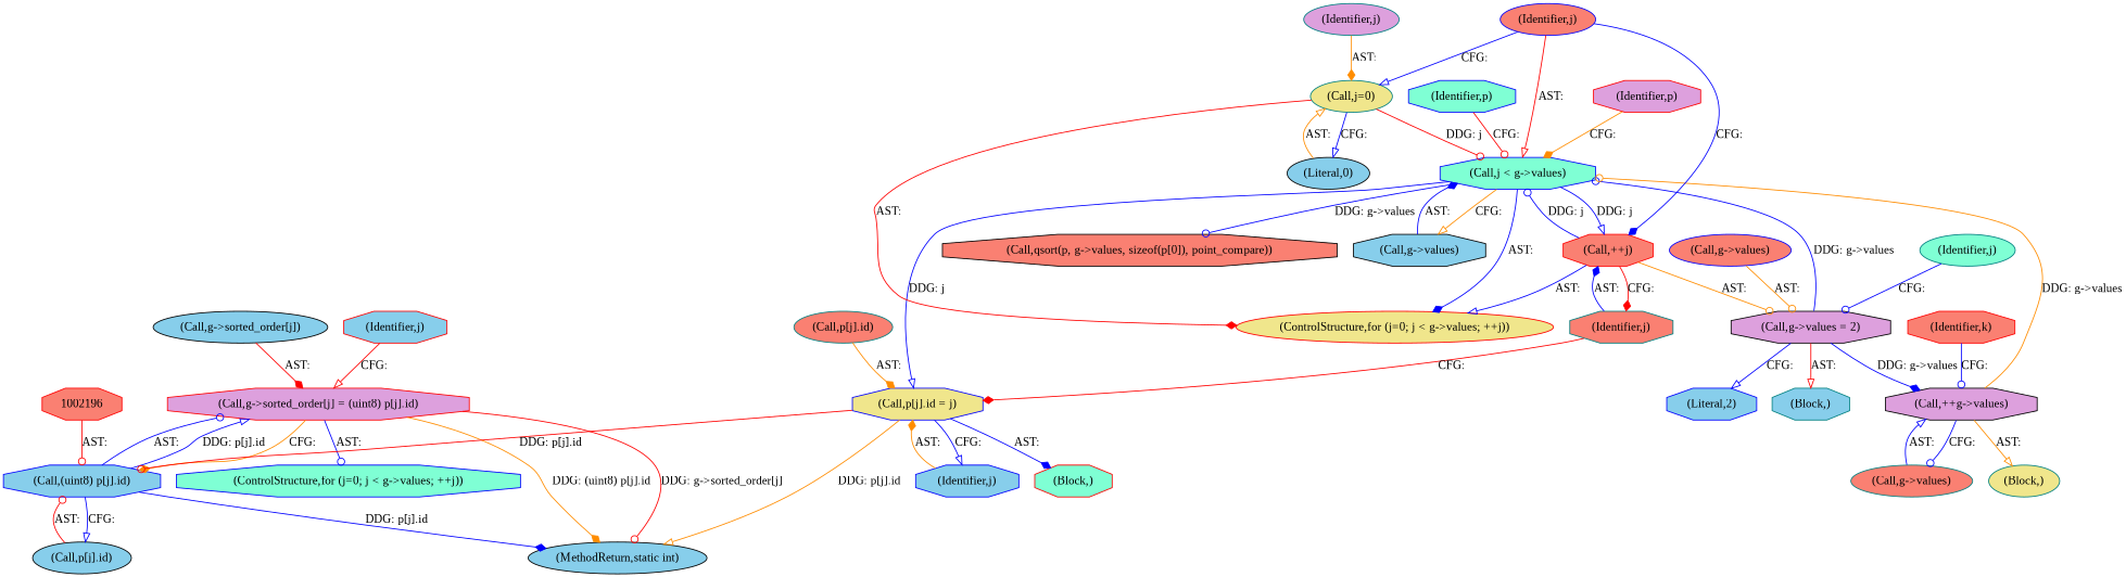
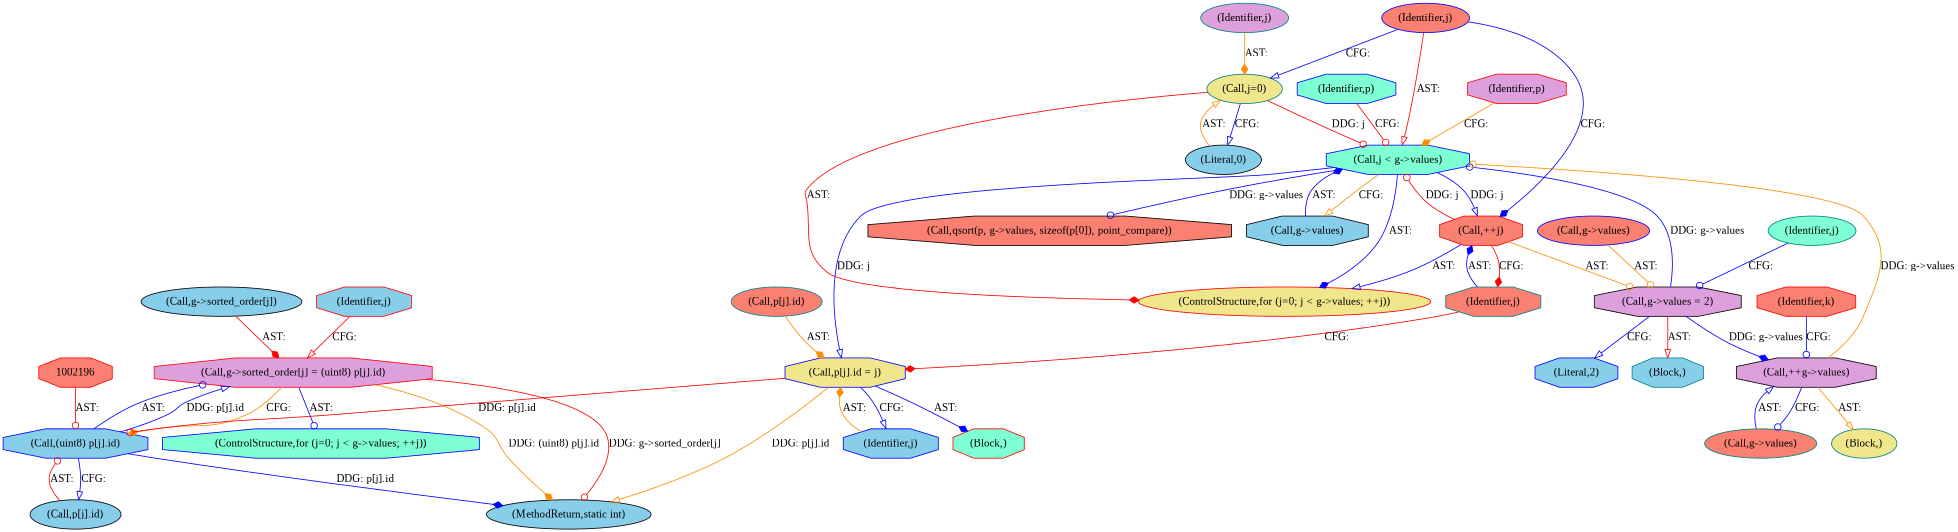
  digraph {
    fontname="Liberation Serif"
    node [color=blue fillcolor=skyblue fontname="Liberation Serif" shape=octagon style=filled]
    edge [arrowhead=diamond color=blue fontname="Liberation Serif"]
    n1 [color=red fillcolor=plum label="(Call,g->sorted_order[j] = (uint8) p[j].id)"]
    n2 [label="(Call,(uint8) p[j].id)"]
    n3 [color=black label="(MethodReturn,static int)" shape=ellipse]
    n4 [fillcolor=aquamarine label="(ControlStructure,for (j=0; j < g->values; ++j))"]
    n5 [color=black label="(Call,p[j].id)" shape=ellipse]
    n6 [fillcolor=khaki label="(Call,p[j].id = j)"]
    n7 [label="(Identifier,j)"]
    n8 [color=red fillcolor=aquamarine label="(Block,)"]
    n9 [fillcolor=aquamarine label="(Call,j < g->values)"]
    n10 [color=red fillcolor=salmon label="(Call,++j)"]
    n11 [color=black fillcolor=salmon label="(Call,qsort(p, g->values, sizeof(p[0]), point_compare))"]
    n12 [color=black label="(Call,g->values)"]
    n13 [color=red fillcolor=khaki label="(ControlStructure,for (j=0; j < g->values; ++j))" shape=ellipse]
    n14 [color=teal fillcolor=salmon label="(Identifier,j)"]
    n15 [color=black fillcolor=plum label="(Call,g->values = 2)"]
    n16 [color=teal fillcolor=khaki label="(Call,j=0)" shape=ellipse]
    n17 [color=black label="(Literal,0)" shape=ellipse]
    n18 [color=black fillcolor=plum label="(Call,++g->values)"]
    n19 [label="(Literal,2)"]
    n20 [color=teal label="(Block,)"]
    n21 [color=teal fillcolor=salmon label="(Call,g->values)" shape=ellipse]
    n22 [color=teal fillcolor=khaki label="(Block,)" shape=ellipse]
    n23 [color=black label="(Call,g->sorted_order[j])" shape=ellipse]
    n24 [color=teal fillcolor=plum label="(Identifier,j)" shape=ellipse]
    n25 [color=red fillcolor=salmon label="(Identifier,k)"]
    n26 [fillcolor=aquamarine label="(Identifier,p)"]
    n27 [color=teal fillcolor=salmon label="(Call,p[j].id)" shape=ellipse]
    n28 [fillcolor=salmon label="(Call,g->values)" shape=ellipse]
    n29 [color=red fillcolor=plum label="(Identifier,p)"]
    n30 [color=teal fillcolor=aquamarine label="(Identifier,j)" shape=ellipse]
    n31 [fillcolor=salmon label="(Identifier,j)" shape=ellipse]
    n32 [color=red label="(Identifier,j)"]
    1002196 [color=red fillcolor=salmon]
    n1 -> n2 [color=darkorange label="CFG: "]
    n1 -> n3 [arrowhead=odot color=red label="DDG: g->sorted_order[j]"]
    n1 -> n3 [color=darkorange label="DDG: (uint8) p[j].id"]
    n1 -> n4 [arrowhead=odot label="AST: "]
    n2 -> n1 [arrowhead=odot label="AST: "]
    n2 -> n1 [arrowhead=onormal label="DDG: p[j].id"]
    n2 -> n3 [label="DDG: p[j].id"]
    n2 -> n5 [arrowhead=onormal label="CFG: "]
    n5 -> n2 [arrowhead=odot color=red label="AST: "]
    n6 -> n2 [arrowhead=odot color=red label="DDG: p[j].id"]
    n6 -> n3 [arrowhead=onormal color=darkorange label="DDG: p[j].id"]
    n6 -> n7 [arrowhead=onormal label="CFG: "]
    n6 -> n8 [label="AST: "]
    n7 -> n6 [color=darkorange label="AST: "]
    n9 -> n6 [arrowhead=onormal label="DDG: j"]
    n9 -> n10 [arrowhead=onormal label="DDG: j"]
    n9 -> n11 [arrowhead=odot label="DDG: g->values"]
    n9 -> n12 [arrowhead=onormal color=darkorange label="CFG: "]
    n9 -> n13 [label="AST: "]
-   n10 -> n9 [arrowhead=odot label="DDG: j"]
+   n10 -> n9 [arrowhead=odot color=red label="DDG: j"]
    n10 -> n13 [arrowhead=onormal label="AST: "]
    n10 -> n14 [color=red label="CFG: "]
    n10 -> n15 [arrowhead=odot color=darkorange label="AST: "]
    n12 -> n9 [label="AST: "]
    n14 -> n6 [color=red label="CFG: "]
    n14 -> n10 [label="AST: "]
    n15 -> n9 [arrowhead=odot label="DDG: g->values"]
    n15 -> n18 [label="DDG: g->values"]
    n15 -> n19 [arrowhead=onormal label="CFG: "]
    n15 -> n20 [arrowhead=onormal color=red label="AST: "]
    n16 -> n9 [arrowhead=odot color=red label="DDG: j"]
    n16 -> n13 [color=red label="AST: "]
    n16 -> n17 [arrowhead=onormal label="CFG: "]
    n17 -> n16 [arrowhead=onormal color=darkorange label="AST: "]
    n18 -> n9 [arrowhead=odot color=darkorange label="DDG: g->values"]
    n18 -> n21 [arrowhead=odot label="CFG: "]
    n18 -> n22 [arrowhead=onormal color=darkorange label="AST: "]
    n21 -> n18 [arrowhead=onormal label="AST: "]
    n23 -> n1 [color=red label="AST: "]
    n24 -> n16 [color=darkorange label="AST: "]
    n25 -> n18 [arrowhead=odot label="CFG: "]
    n26 -> n9 [arrowhead=odot color=red label="CFG: "]
    n27 -> n6 [color=darkorange label="AST: "]
    n28 -> n15 [arrowhead=odot color=darkorange label="AST: "]
    n29 -> n9 [color=darkorange label="CFG: "]
    n30 -> n15 [arrowhead=odot label="CFG: "]
    n31 -> n9 [arrowhead=onormal color=red label="AST: "]
    n31 -> n10 [label="CFG: "]
    n31 -> n16 [arrowhead=onormal label="CFG: "]
    n32 -> n1 [arrowhead=onormal color=red label="CFG: "]
    1002196 -> n2 [arrowhead=odot color=red label="AST: "]
  }
